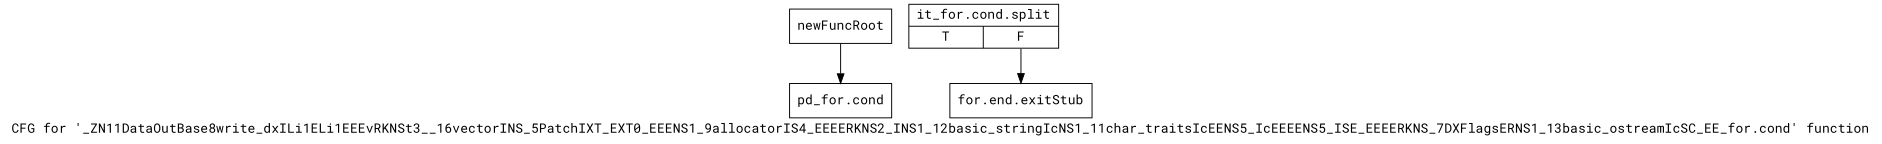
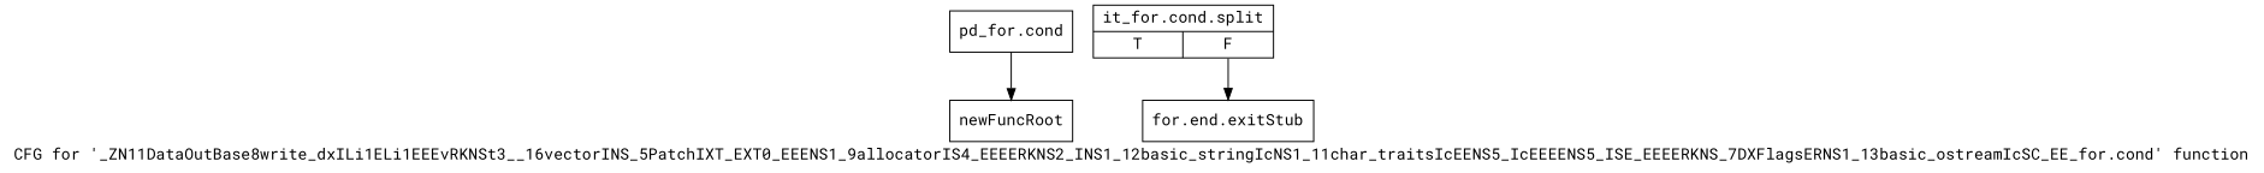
  digraph {
    fontname="Roboto Mono"
    label="CFG for '_ZN11DataOutBase8write_dxILi1ELi1EEEvRKNSt3__16vectorINS_5PatchIXT_EXT0_EEENS1_9allocatorIS4_EEEERKNS2_INS1_12basic_stringIcNS1_11char_traitsIcEENS5_IcEEEENS5_ISE_EEEERKNS_7DXFlagsERNS1_13basic_ostreamIcSC_EE_for.cond' function"
    node [fontname="Roboto Mono" shape=record]
    edge [fontname="Roboto Mono"]
    n1 [label="{newFuncRoot}"]
    n2 [label="{pd_for.cond}"]
    n3 [label="{it_for.cond.split|{<s0>T|<s1>F}}"]
    n4 [label="{for.end.exitStub}"]
-   n1 -> n2
+   n2 -> n1
    n3 -> n4 [tailport=s1]
  }
